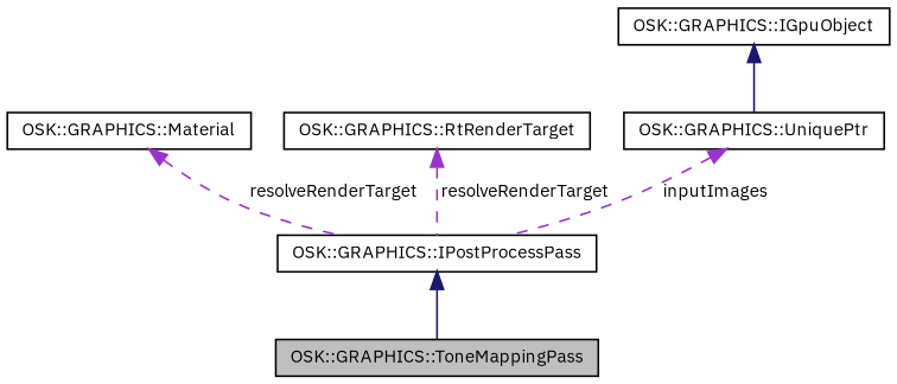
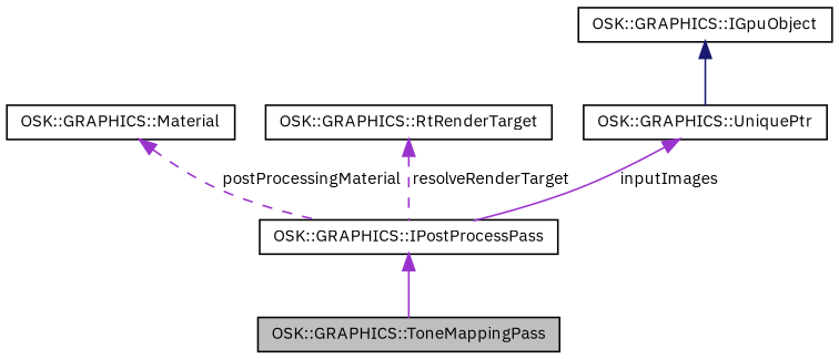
  digraph {
    fontname="IBM Plex Sans"
    rankdir=TB
    node [color=black fillcolor=white fontname="IBM Plex Sans" fontsize=10 shape=record style=filled]
    edge [color=darkorchid3 dir=back fontname="IBM Plex Sans" fontsize=10 labelfontname=Helvetica labelfontsize=10 style=dashed]
    n1 [fillcolor=grey75 fontcolor=black height=0.2 label="OSK::GRAPHICS::ToneMappingPass" width=0.4]
    n2 [height=0.2 label="OSK::GRAPHICS::IPostProcessPass" width=0.4]
    n3 [height=0.2 label="OSK::GRAPHICS::Material" width=0.4]
    n4 [height=0.2 label="OSK::GRAPHICS::RtRenderTarget" width=0.4]
    n5 [height=0.2 label="OSK::GRAPHICS::UniquePtr" width=0.4]
    n6 [height=0.2 label="OSK::GRAPHICS::IGpuObject" width=0.4]
-   n2 -> n1 [color=midnightblue style=solid]
-   n3 -> n2 [label=" resolveRenderTarget"]
+   n2 -> n1 [style=solid]
+   n3 -> n2 [label=" postProcessingMaterial"]
    n4 -> n2 [label=" resolveRenderTarget"]
-   n5 -> n2 [label=" inputImages"]
+   n5 -> n2 [label=" inputImages" style=solid]
    n6 -> n5 [color=midnightblue style=solid]
  }
